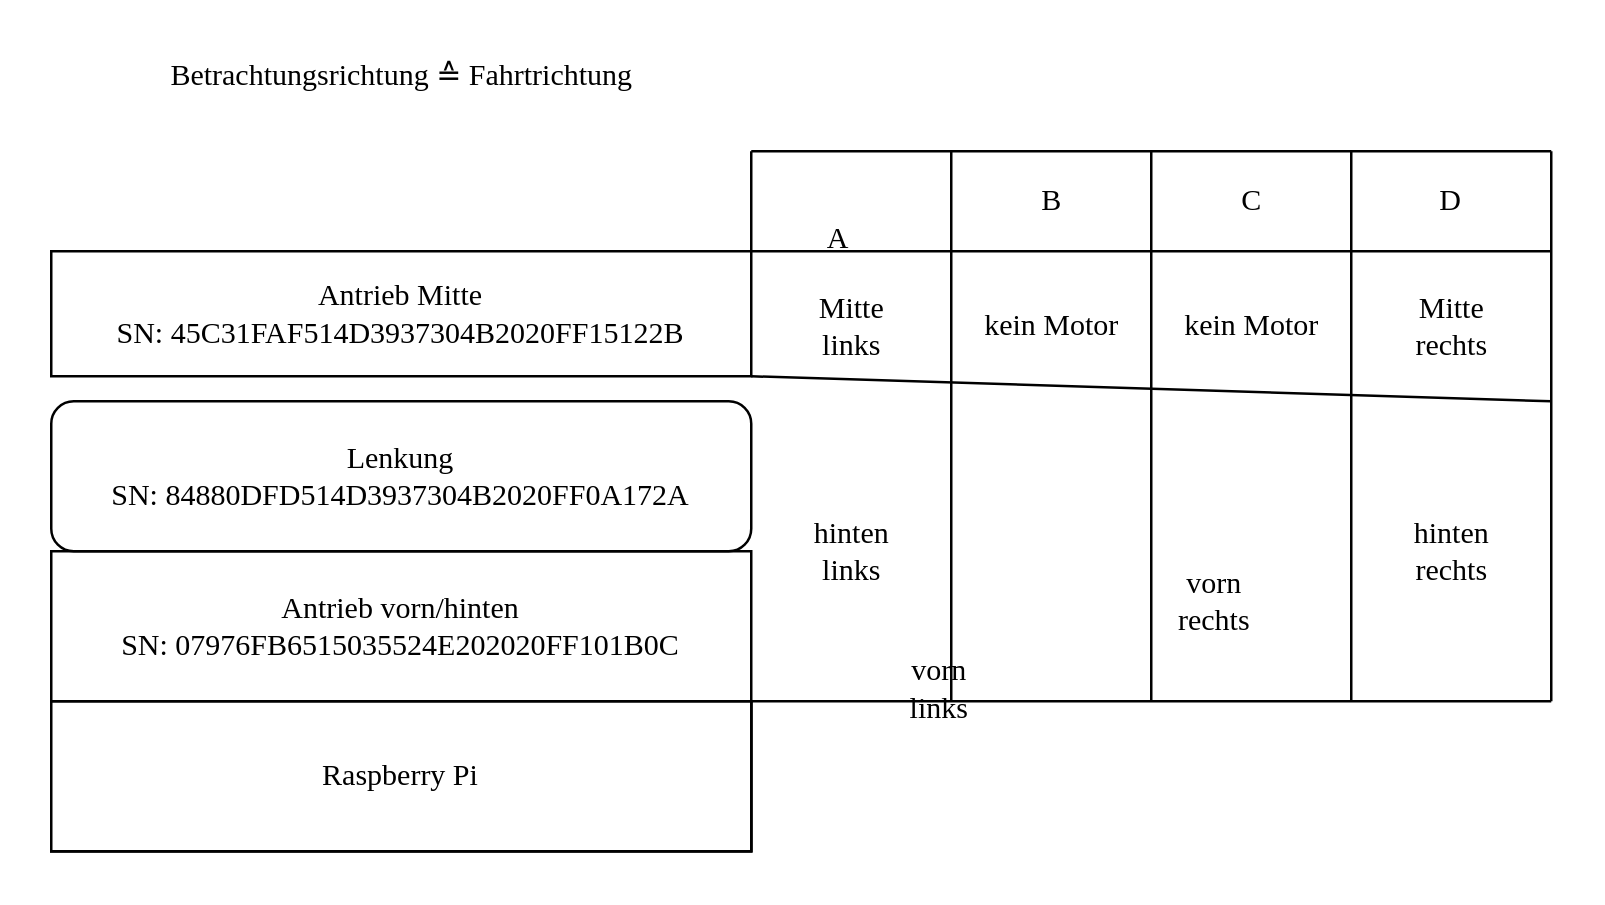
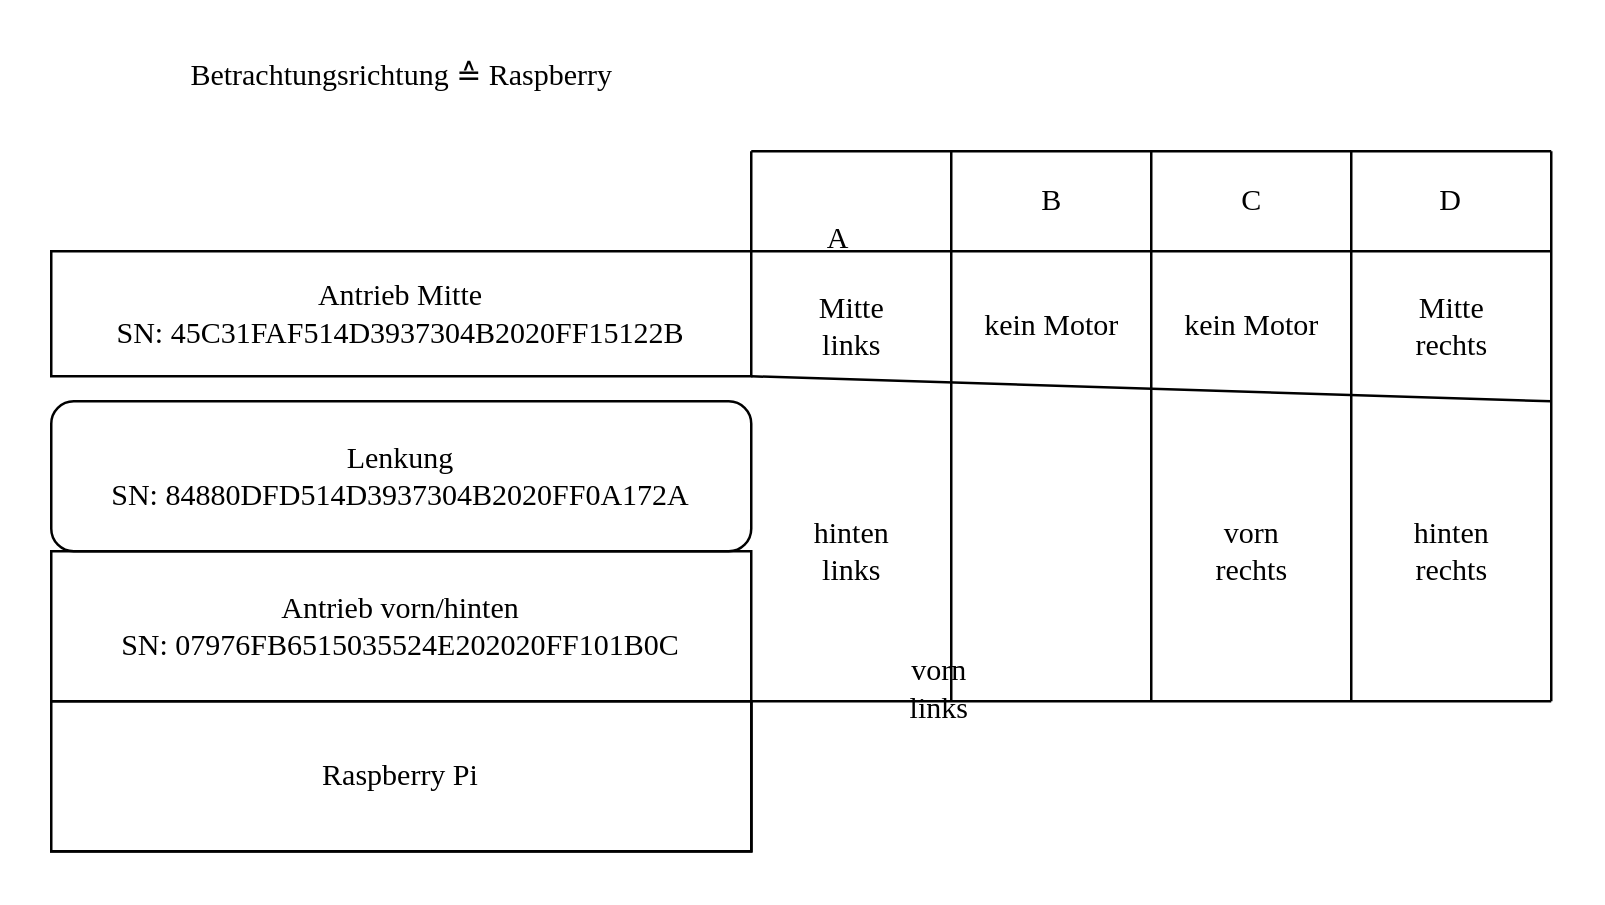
  <mxCell id="0" />
  <mxCell id="1" parent="0" />
  <mxCell id="2" value="Raspberry Pi" style="rounded=0;whiteSpace=wrap;html=1;fontFamily=Roboto Mono;fontStyle=0;FType=g;" vertex="1" parent="1"><mxGeometry x="20" y="280" width="280" height="60" as="geometry" /></mxCell>
  <mxCell id="3" value="Raspberry Pi" style="rounded=0;whiteSpace=wrap;html=1;fontFamily=Roboto Mono;fontStyle=0;FType=g;" vertex="1" parent="1"><mxGeometry x="20" y="280" width="280" height="60" as="geometry" /></mxCell>
  <mxCell id="4" value="Raspberry Pi" style="rounded=0;whiteSpace=wrap;html=1;fontFamily=Roboto Mono;fontStyle=0;FType=g;" vertex="1" parent="1"><mxGeometry x="20" y="280" width="280" height="60" as="geometry" /></mxCell>
  <mxCell id="5" value="&lt;div&gt;Antrieb vorn/hinten&lt;/div&gt;&lt;div&gt;SN: 07976FB6515035524E202020FF101B0C&lt;br&gt;&lt;/div&gt;" style="rounded=0;whiteSpace=wrap;html=1;fontFamily=Roboto Mono;fontStyle=0;FType=g;" vertex="1" parent="1"><mxGeometry x="20" y="220" width="280" height="60" as="geometry" /></mxCell>
  <mxCell id="6" value="&lt;div&gt;Lenkung&lt;/div&gt;SN: 84880DFD514D3937304B2020FF0A172A" style="whiteSpace=wrap;html=1;fontFamily=Roboto Mono;fontStyle=0;FType=g;rounded=1;" vertex="1" parent="1"><mxGeometry x="20" y="160" width="280" height="60" as="geometry" /></mxCell>
  <mxCell id="7" value="&lt;div&gt;Antrieb Mitte&lt;/div&gt;SN: 45C31FAF514D3937304B2020FF15122B" style="rounded=0;whiteSpace=wrap;html=1;fontFamily=Roboto Mono;fontStyle=0;FType=g;" vertex="1" parent="1"><mxGeometry x="20" y="100" width="280" height="50" as="geometry" /></mxCell>
  <mxCell id="8" value="" style="endArrow=none;html=1;exitX=1;exitY=0;exitDx=0;exitDy=0;fontFamily=Roboto Mono;fontStyle=0;FType=g;" edge="1" parent="1" source="7"><mxGeometry width="50" height="50" relative="1" as="geometry"><mxPoint x="380" y="40" as="sourcePoint" /><mxPoint x="300" y="60" as="targetPoint" /></mxGeometry></mxCell>
  <mxCell id="9" value="" style="endArrow=none;html=1;fontFamily=Roboto Mono;fontStyle=0;FType=g;" edge="1" parent="1"><mxGeometry width="50" height="50" relative="1" as="geometry"><mxPoint x="540" y="280" as="sourcePoint" /><mxPoint x="540" y="60" as="targetPoint" /></mxGeometry></mxCell>
  <mxCell id="10" value="" style="endArrow=none;html=1;fontFamily=Roboto Mono;fontStyle=0;FType=g;" edge="1" parent="1"><mxGeometry width="50" height="50" relative="1" as="geometry"><mxPoint x="380" y="280" as="sourcePoint" /><mxPoint x="380" y="60" as="targetPoint" /></mxGeometry></mxCell>
  <mxCell id="11" value="" style="endArrow=none;html=1;fontFamily=Roboto Mono;fontStyle=0;FType=g;" edge="1" parent="1"><mxGeometry width="50" height="50" relative="1" as="geometry"><mxPoint x="460" y="280" as="sourcePoint" /><mxPoint x="460" y="60" as="targetPoint" /></mxGeometry></mxCell>
  <mxCell id="12" value="" style="endArrow=none;html=1;fontFamily=Roboto Mono;fontStyle=0;FType=g;" edge="1" parent="1"><mxGeometry width="50" height="50" relative="1" as="geometry"><mxPoint x="620" y="280" as="sourcePoint" /><mxPoint x="620" y="60" as="targetPoint" /></mxGeometry></mxCell>
  <mxCell id="13" value="" style="endArrow=none;html=1;entryX=1;entryY=0;entryDx=0;entryDy=0;fontFamily=Roboto Mono;fontStyle=0;FType=g;" edge="1" parent="1" target="7"><mxGeometry width="50" height="50" relative="1" as="geometry"><mxPoint x="620" y="100" as="sourcePoint" /><mxPoint x="380" y="100" as="targetPoint" /></mxGeometry></mxCell>
  <mxCell id="14" value="" style="endArrow=none;html=1;entryX=1;entryY=1;entryDx=0;entryDy=0;fontFamily=Roboto Mono;fontStyle=0;FType=g;" edge="1" parent="1" target="7"><mxGeometry width="50" height="50" relative="1" as="geometry"><mxPoint x="620" y="160" as="sourcePoint" /><mxPoint x="390" y="110" as="targetPoint" /></mxGeometry></mxCell>
  <mxCell id="15" value="" style="endArrow=none;html=1;entryX=1;entryY=1;entryDx=0;entryDy=0;fontFamily=Roboto Mono;fontStyle=0;FType=g;" edge="1" parent="1" target="5"><mxGeometry width="50" height="50" relative="1" as="geometry"><mxPoint x="620" y="280" as="sourcePoint" /><mxPoint x="410" y="130" as="targetPoint" /></mxGeometry></mxCell>
  <mxCell id="16" value="" style="endArrow=none;html=1;fontFamily=Roboto Mono;fontStyle=0;FType=g;" edge="1" parent="1"><mxGeometry width="50" height="50" relative="1" as="geometry"><mxPoint x="620" y="60" as="sourcePoint" /><mxPoint x="300" y="60" as="targetPoint" /></mxGeometry></mxCell>
  <mxCell id="17" value="A" style="text;html=1;strokeColor=none;fillColor=none;align=center;verticalAlign=middle;whiteSpace=wrap;rounded=0;fontFamily=Roboto Mono;fontStyle=0;FType=g;" vertex="1" parent="1"><mxGeometry x="315" y="85" width="40" height="20" as="geometry" /></mxCell>
  <mxCell id="18" value="D" style="text;html=1;strokeColor=none;fillColor=none;align=center;verticalAlign=middle;whiteSpace=wrap;rounded=0;fontFamily=Roboto Mono;fontStyle=0;FType=g;" vertex="1" parent="1"><mxGeometry x="560" y="70" width="40" height="20" as="geometry" /></mxCell>
- <mxCell id="19" value="Betrachtungsrichtung ≙ Fahrtrichtung" style="text;html=1;align=center;verticalAlign=middle;resizable=0;points=[];autosize=1;fontFamily=Roboto Mono;fontStyle=0;FType=g;" vertex="1" parent="1"><mxGeometry x="20" y="20" width="280" height="20" as="geometry" /></mxCell>
+ <mxCell id="19" value="Betrachtungsrichtung ≙ Raspberry" style="text;html=1;align=center;verticalAlign=middle;resizable=0;points=[];autosize=1;fontFamily=Roboto Mono;fontStyle=0;FType=g;" vertex="1" parent="1"><mxGeometry x="20" y="20" width="280" height="20" as="geometry" /></mxCell>
  <mxCell id="20" value="B" style="text;html=1;align=center;verticalAlign=middle;resizable=0;points=[];autosize=1;fontFamily=Roboto Mono;fontStyle=0;FType=g;" vertex="1" parent="1"><mxGeometry x="410" y="70" width="20" height="20" as="geometry" /></mxCell>
  <mxCell id="21" value="C" style="text;html=1;align=center;verticalAlign=middle;resizable=0;points=[];autosize=1;fontFamily=Roboto Mono;fontStyle=0;FType=g;" vertex="1" parent="1"><mxGeometry x="490" y="70" width="20" height="20" as="geometry" /></mxCell>
  <mxCell id="22" value="&lt;div&gt;Mitte&lt;/div&gt;&lt;div&gt;links&lt;br&gt;&lt;/div&gt;" style="text;html=1;align=center;verticalAlign=middle;resizable=0;points=[];autosize=1;fontFamily=Roboto Mono;fontStyle=0;FType=g;" vertex="1" parent="1"><mxGeometry x="315" y="115" width="50" height="30" as="geometry" /></mxCell>
  <mxCell id="23" value="kein Motor" style="text;html=1;align=center;verticalAlign=middle;resizable=0;points=[];autosize=1;fontFamily=Roboto Mono;fontStyle=0;FType=g;" vertex="1" parent="1"><mxGeometry x="375" y="120" width="90" height="20" as="geometry" /></mxCell>
  <mxCell id="24" value="kein Motor" style="text;html=1;align=center;verticalAlign=middle;resizable=0;points=[];autosize=1;fontFamily=Roboto Mono;fontStyle=0;FType=g;" vertex="1" parent="1"><mxGeometry x="455" y="120" width="90" height="20" as="geometry" /></mxCell>
  <mxCell id="25" value="&lt;div&gt;Mitte&lt;/div&gt;&lt;div&gt;rechts&lt;br&gt;&lt;/div&gt;" style="text;html=1;align=center;verticalAlign=middle;resizable=0;points=[];autosize=1;fontFamily=Roboto Mono;fontStyle=0;FType=g;" vertex="1" parent="1"><mxGeometry x="550" y="115" width="60" height="30" as="geometry" /></mxCell>
  <mxCell id="26" value="hinten &lt;br&gt;links" style="text;html=1;align=center;verticalAlign=middle;resizable=0;points=[];autosize=1;fontFamily=Roboto Mono;fontStyle=0;FType=g;" vertex="1" parent="1"><mxGeometry x="310" y="205" width="60" height="30" as="geometry" /></mxCell>
  <mxCell id="27" value="&lt;div&gt;vorn&lt;/div&gt;&lt;div&gt;links&lt;/div&gt;" style="text;html=1;align=center;verticalAlign=middle;resizable=0;points=[];autosize=1;fontFamily=Roboto Mono;fontStyle=0;FType=g;" vertex="1" parent="1"><mxGeometry x="350" y="260" width="50" height="30" as="geometry" /></mxCell>
- <mxCell id="28" value="&lt;div&gt;vorn&lt;/div&gt;&lt;div&gt;rechts&lt;/div&gt;" style="text;html=1;align=center;verticalAlign=middle;resizable=0;points=[];autosize=1;fontFamily=Roboto Mono;" vertex="1" parent="1"><mxGeometry x="455" y="225" width="60" height="30" as="geometry" /></mxCell>
+ <mxCell id="28" value="&lt;div&gt;vorn&lt;/div&gt;&lt;div&gt;rechts&lt;/div&gt;" style="text;html=1;align=center;verticalAlign=middle;resizable=0;points=[];autosize=1;fontFamily=Roboto Mono;" vertex="1" parent="1"><mxGeometry x="470" y="205" width="60" height="30" as="geometry" /></mxCell>
  <mxCell id="29" value="&lt;div&gt;hinten&lt;/div&gt;&lt;div&gt;rechts&lt;br&gt;&lt;/div&gt;" style="text;html=1;align=center;verticalAlign=middle;resizable=0;points=[];autosize=1;fontFamily=Roboto Mono;" vertex="1" parent="1"><mxGeometry x="550" y="205" width="60" height="30" as="geometry" /></mxCell>
